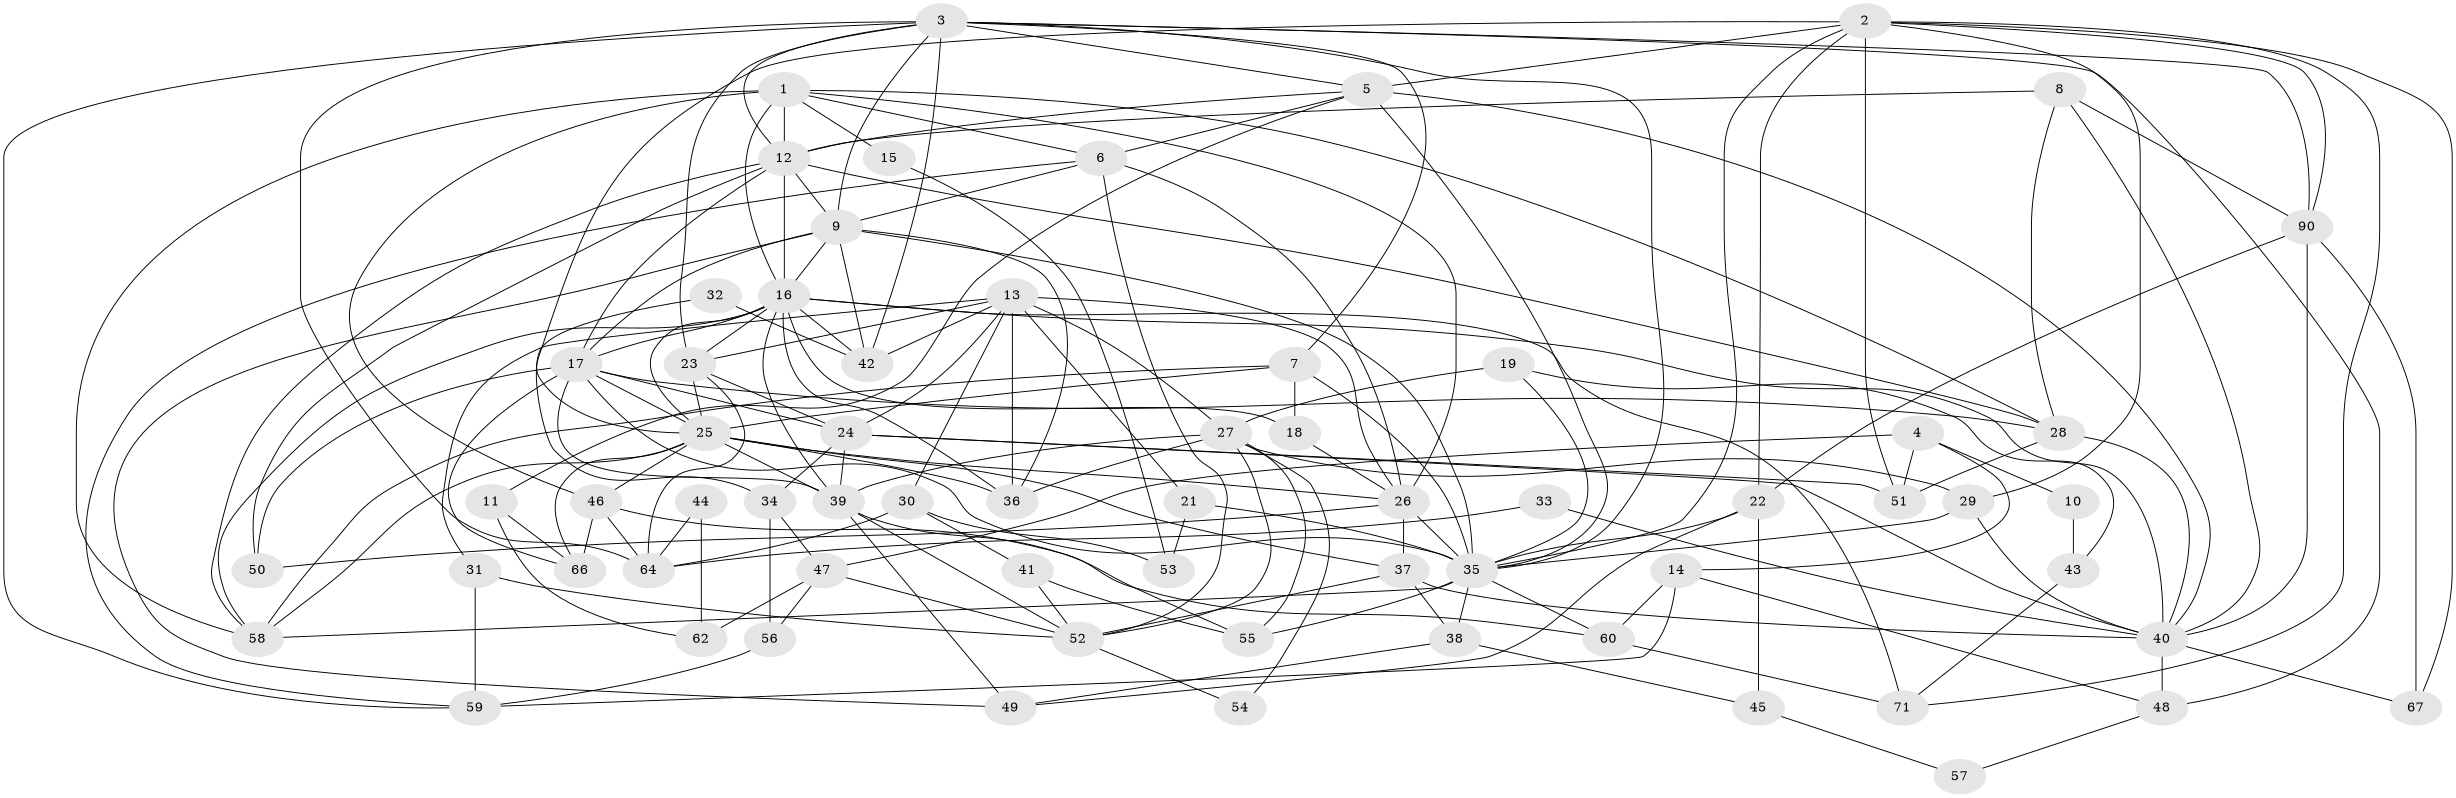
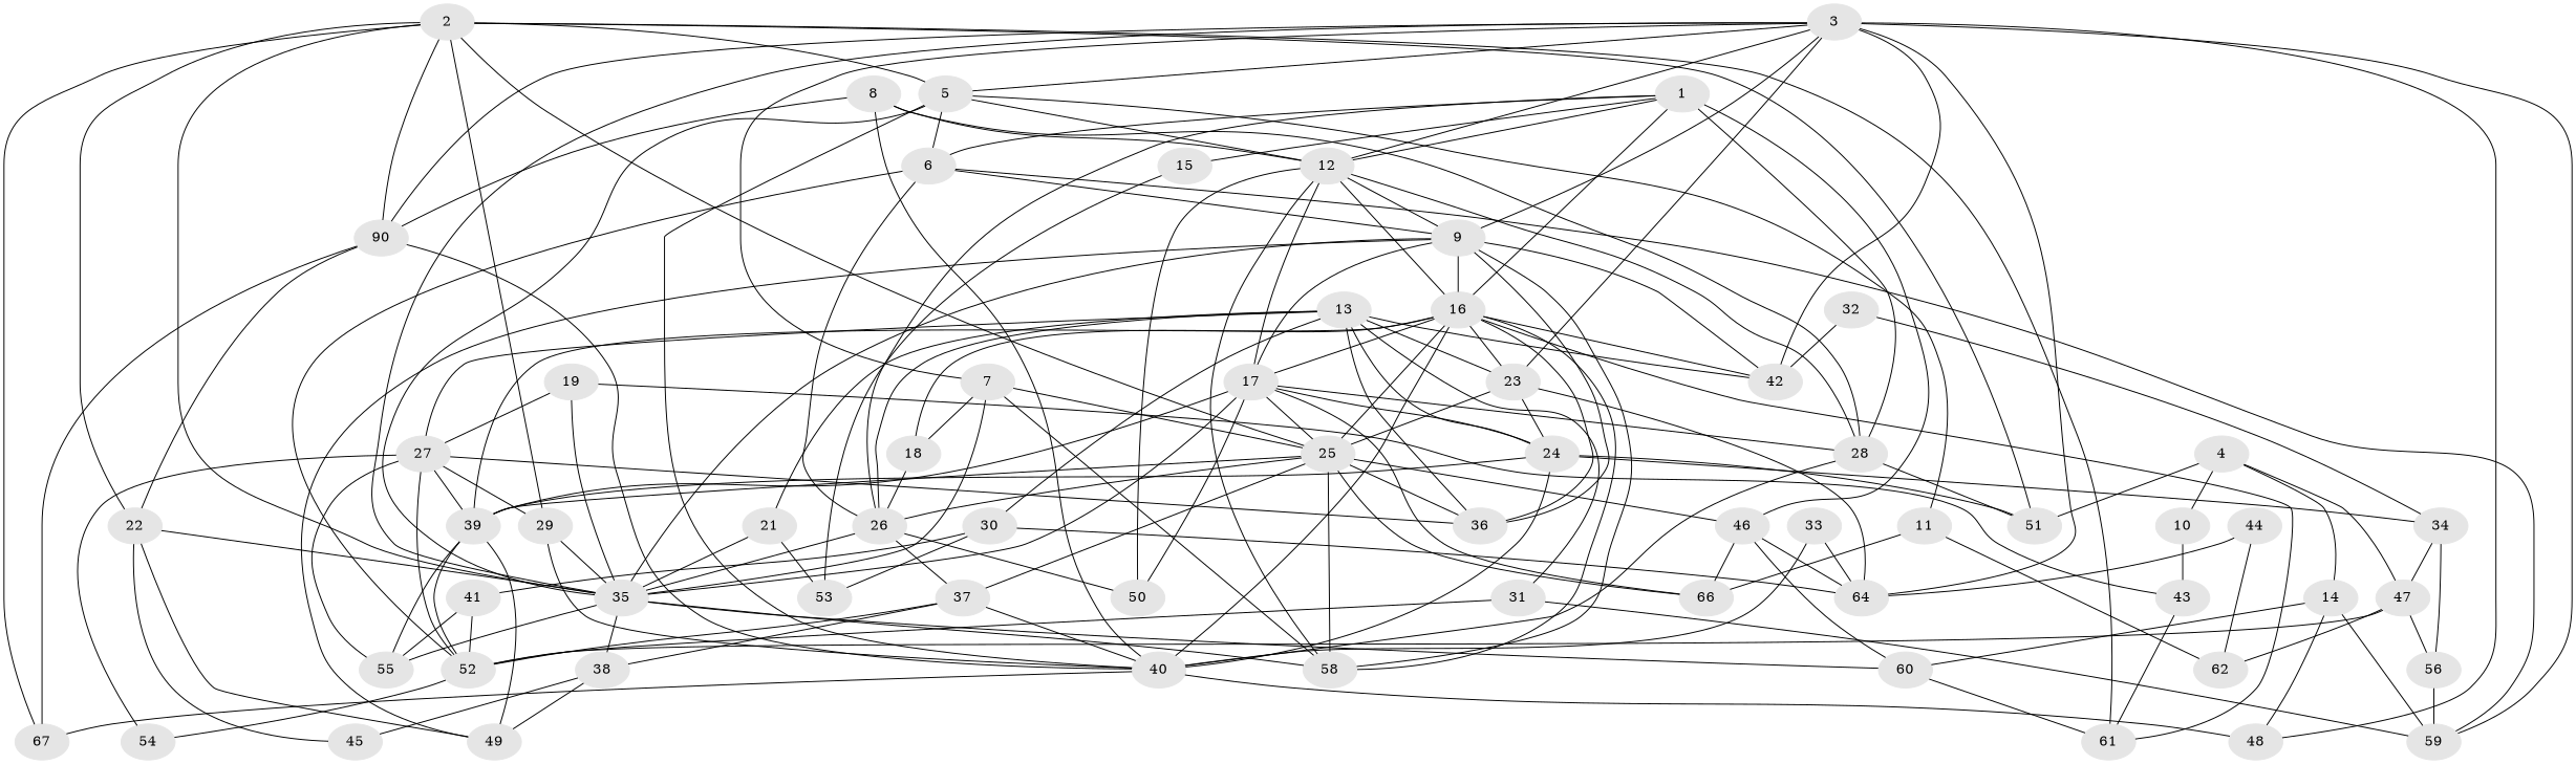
  graph {
    node [color=gray90 style=filled]
    edge [weight=1.0]
    1
    6
    12
    15
    16
    26
    28
    46
    58
    5
    35
    11
    40
    9
    59
    52
    42
    17
    36
    49
    50
    53
    18
    25
-   61 [label=71]
+   61
    23
    39
    37
    51
    64
    66
    60
    2
    n34 [label=90]
    22
    29
    67
    45
    55
    38
    3
    7
    48
    24
-   57
    4
    10
    14
    47
    43
    62
    56
    54
    8
    13
    21
    27
    30
    31
    34
    41
    19
    32
    33
    44
    1 -- 6
    1 -- 12
    1 -- 15
    1 -- 16 [weight=3.0]
    1 -- 26
    1 -- 28
    1 -- 46
-   1 -- 58
+   9 -- 58
    6 -- 26
    6 -- 9
    6 -- 59
    6 -- 52
    12 -- 16 [weight=3.0]
    12 -- 28
    12 -- 58
    12 -- 9
    12 -- 17 [weight=3.0]
    12 -- 50
    15 -- 53
    16 -- 58
    16 -- 40
    16 -- 42
    16 -- 17
    16 -- 36
    16 -- 18
    16 -- 25 [weight=2.0]
    16 -- 61
    16 -- 23 [weight=2.0]
    16 -- 39
    26 -- 35 [weight=4.0]
    26 -- 50
    26 -- 37 [weight=2.0]
    28 -- 40
    28 -- 51
    46 -- 64
    46 -- 66
    46 -- 60
    5 -- 6
    5 -- 12
    5 -- 35
    5 -- 11
    5 -- 40
    35 -- 58
    35 -- 60
    35 -- 55
    35 -- 38
    11 -- 66
    11 -- 62
    40 -- 67
    40 -- 48 [weight=2.0]
    9 -- 16 [weight=2.0]
    9 -- 35
    9 -- 42
    9 -- 17
    9 -- 36
    9 -- 49
    52 -- 54
    17 -- 28
    17 -- 35 [weight=2.0]
    17 -- 50
    17 -- 25
    17 -- 39 [weight=2.0]
    17 -- 66
    17 -- 24
    18 -- 26
    25 -- 26
    25 -- 46
    25 -- 58
    25 -- 36
    25 -- 39
    25 -- 37 [weight=3.0]
    25 -- 66
    23 -- 25
    23 -- 64
    23 -- 24
    39 -- 52
    39 -- 49
    39 -- 55
    37 -- 40
    37 -- 52
    37 -- 38
    60 -- 61
    2 -- 5
    2 -- 35
    2 -- 25
    2 -- 61
    2 -- 51
    2 -- n34
    2 -- 22
    2 -- 29
    2 -- 67
    n34 -- 40
    n34 -- 22
    n34 -- 67
    22 -- 35
    22 -- 49
    22 -- 45
    29 -- 35
    29 -- 40
-   45 -- 57
    38 -- 49
    38 -- 45
    3 -- 12
    3 -- 5
    3 -- 35
    3 -- 9
    3 -- 59
    3 -- 42
    3 -- 23
    3 -- 64
    3 -- n34
    3 -- 7
    3 -- 48
    7 -- 58
    7 -- 35
    7 -- 18
    7 -- 25
-   48 -- 57
    24 -- 40
    24 -- 39
    24 -- 51
    24 -- 34
    4 -- 51
    4 -- 10
    4 -- 14
    4 -- 47
    10 -- 43
    14 -- 59
    14 -- 60
    14 -- 48
    47 -- 52
    47 -- 62
    47 -- 56
    43 -- 61
    56 -- 59
    8 -- 12
    8 -- 28
    8 -- 40
    8 -- n34
    13 -- 26
    13 -- 42
    13 -- 36
    13 -- 23 [weight=2.0]
    13 -- 24
    13 -- 21
    13 -- 27
    13 -- 30
    13 -- 31
    21 -- 35
    21 -- 53
    27 -- 52
    27 -- 36
    27 -- 39
    27 -- 29
    27 -- 55
    27 -- 54
    30 -- 53
    30 -- 64
    30 -- 41
    31 -- 59
    31 -- 52
    34 -- 47
    34 -- 56
    41 -- 52
    41 -- 55
    19 -- 35
    19 -- 43
    19 -- 27
    32 -- 42
    32 -- 34
    33 -- 40
    33 -- 64
    44 -- 64
    44 -- 62
  }
